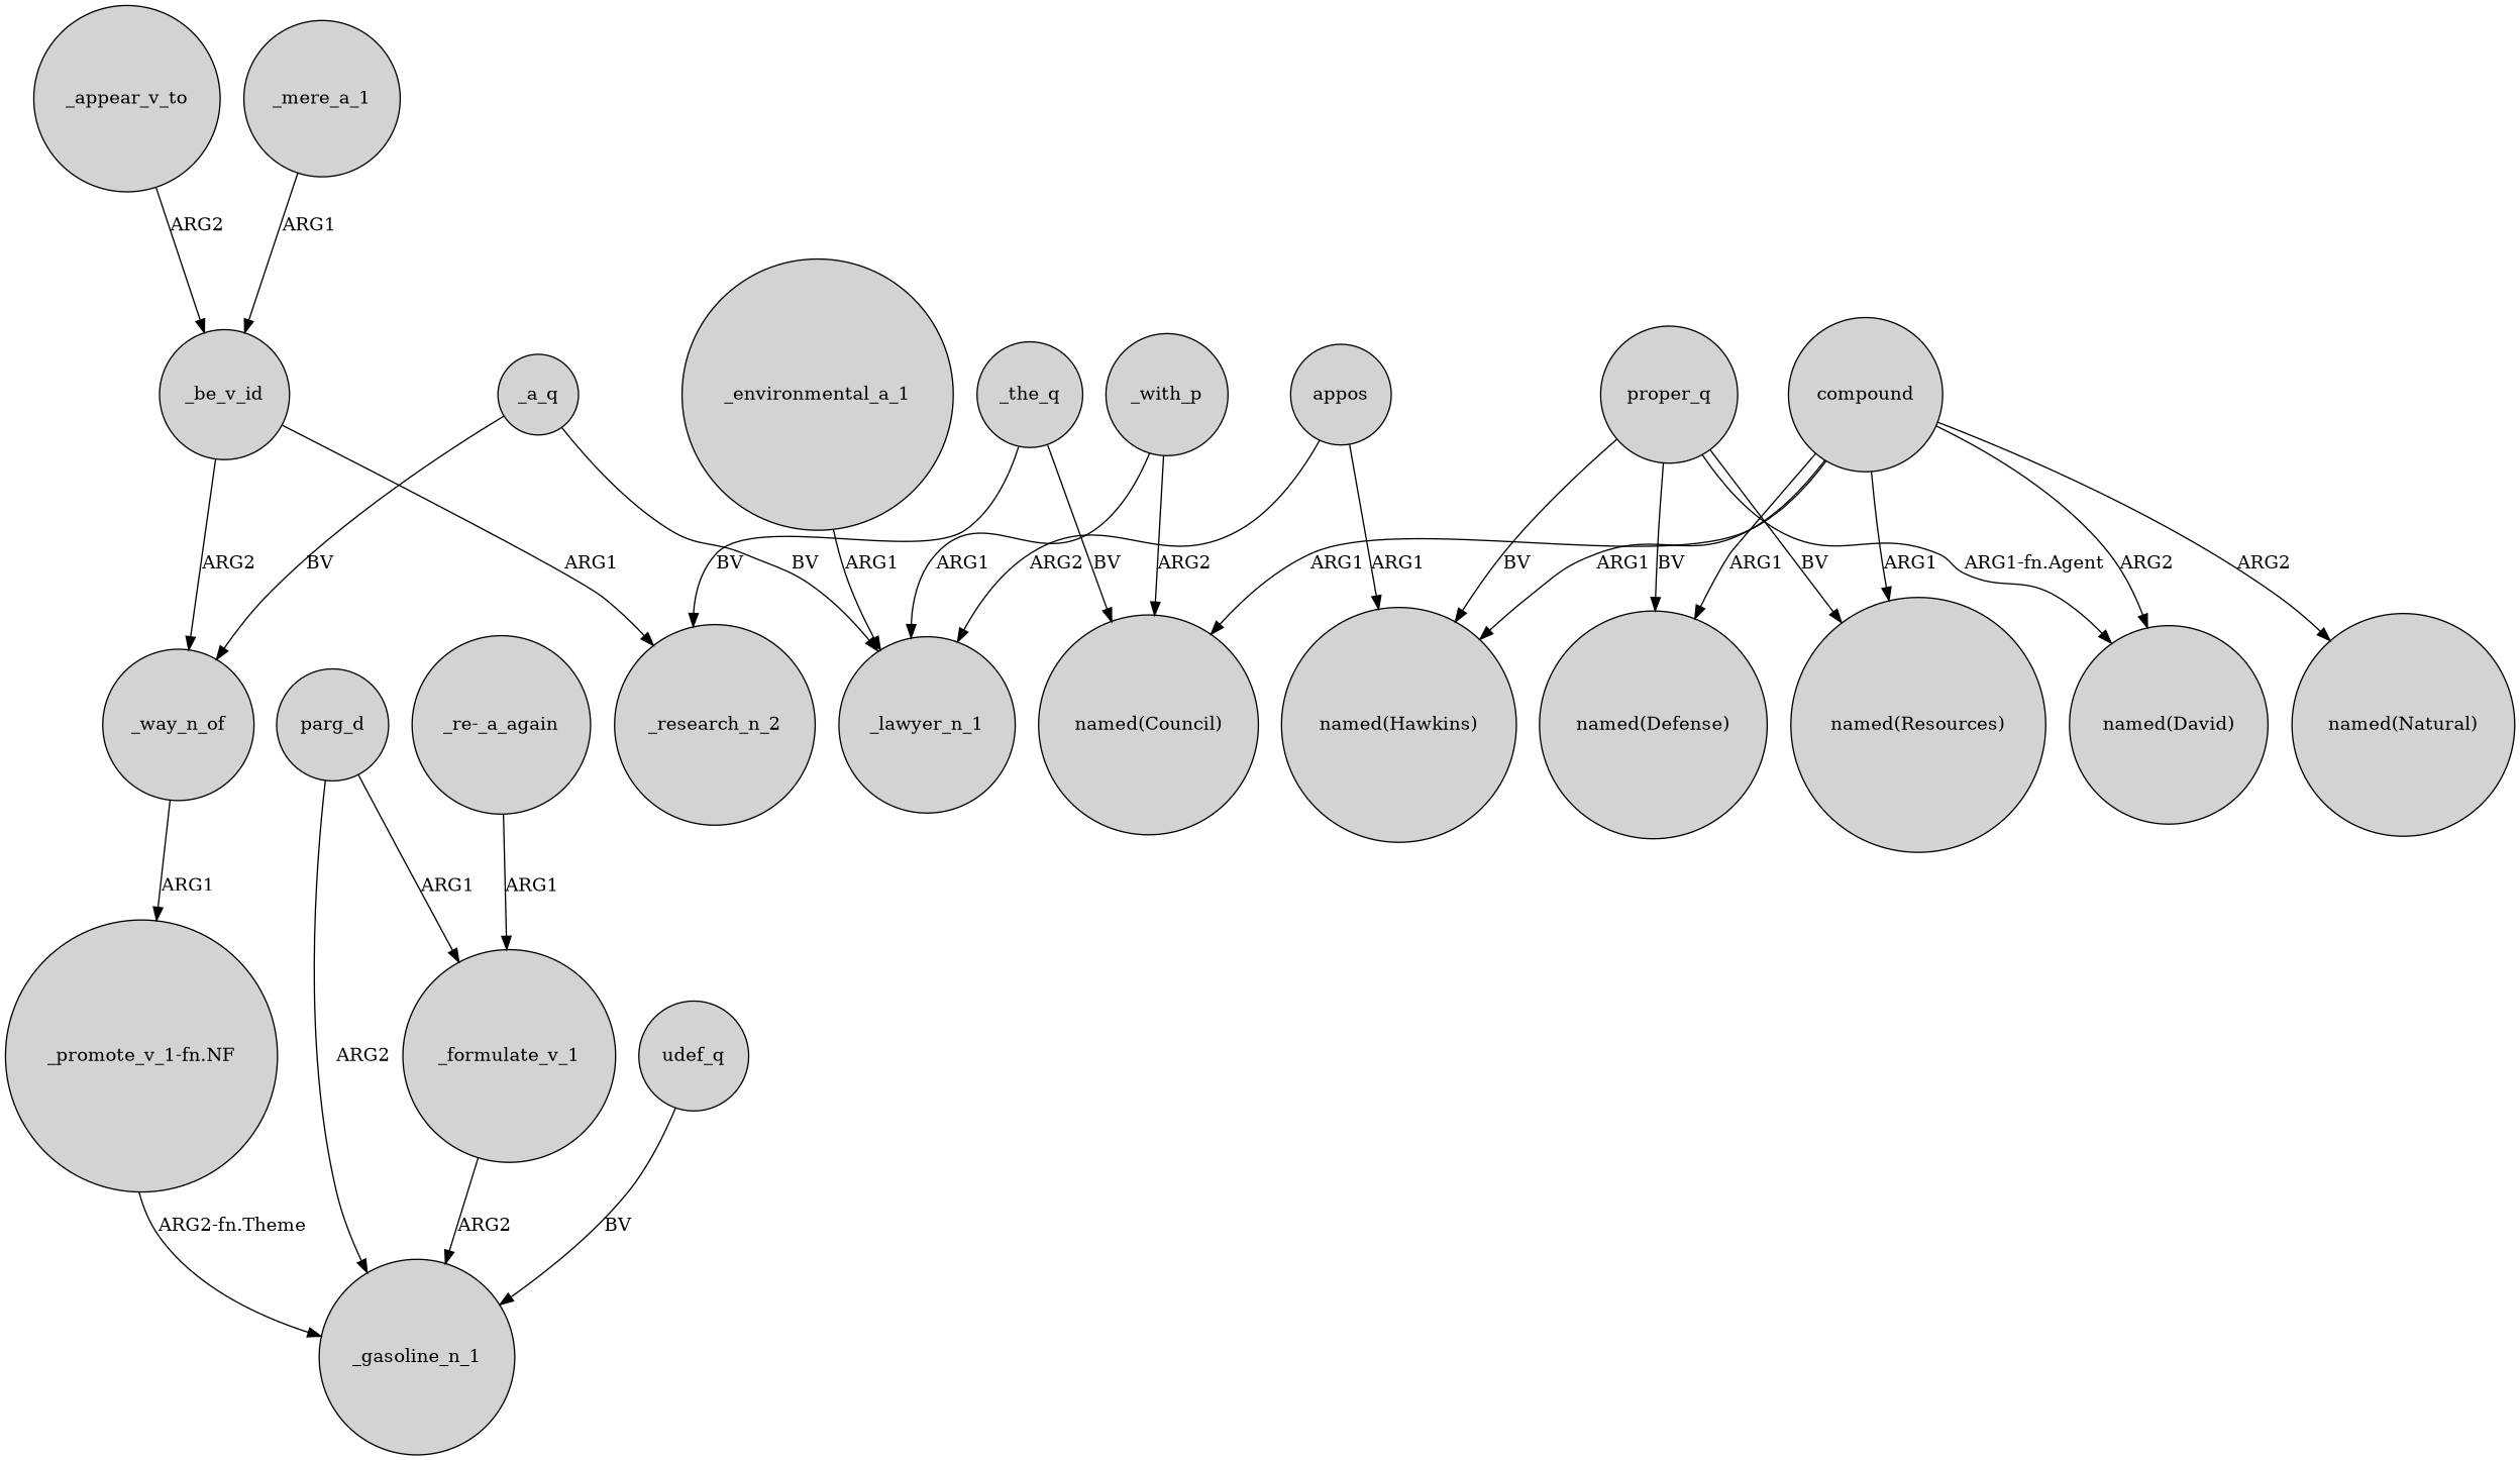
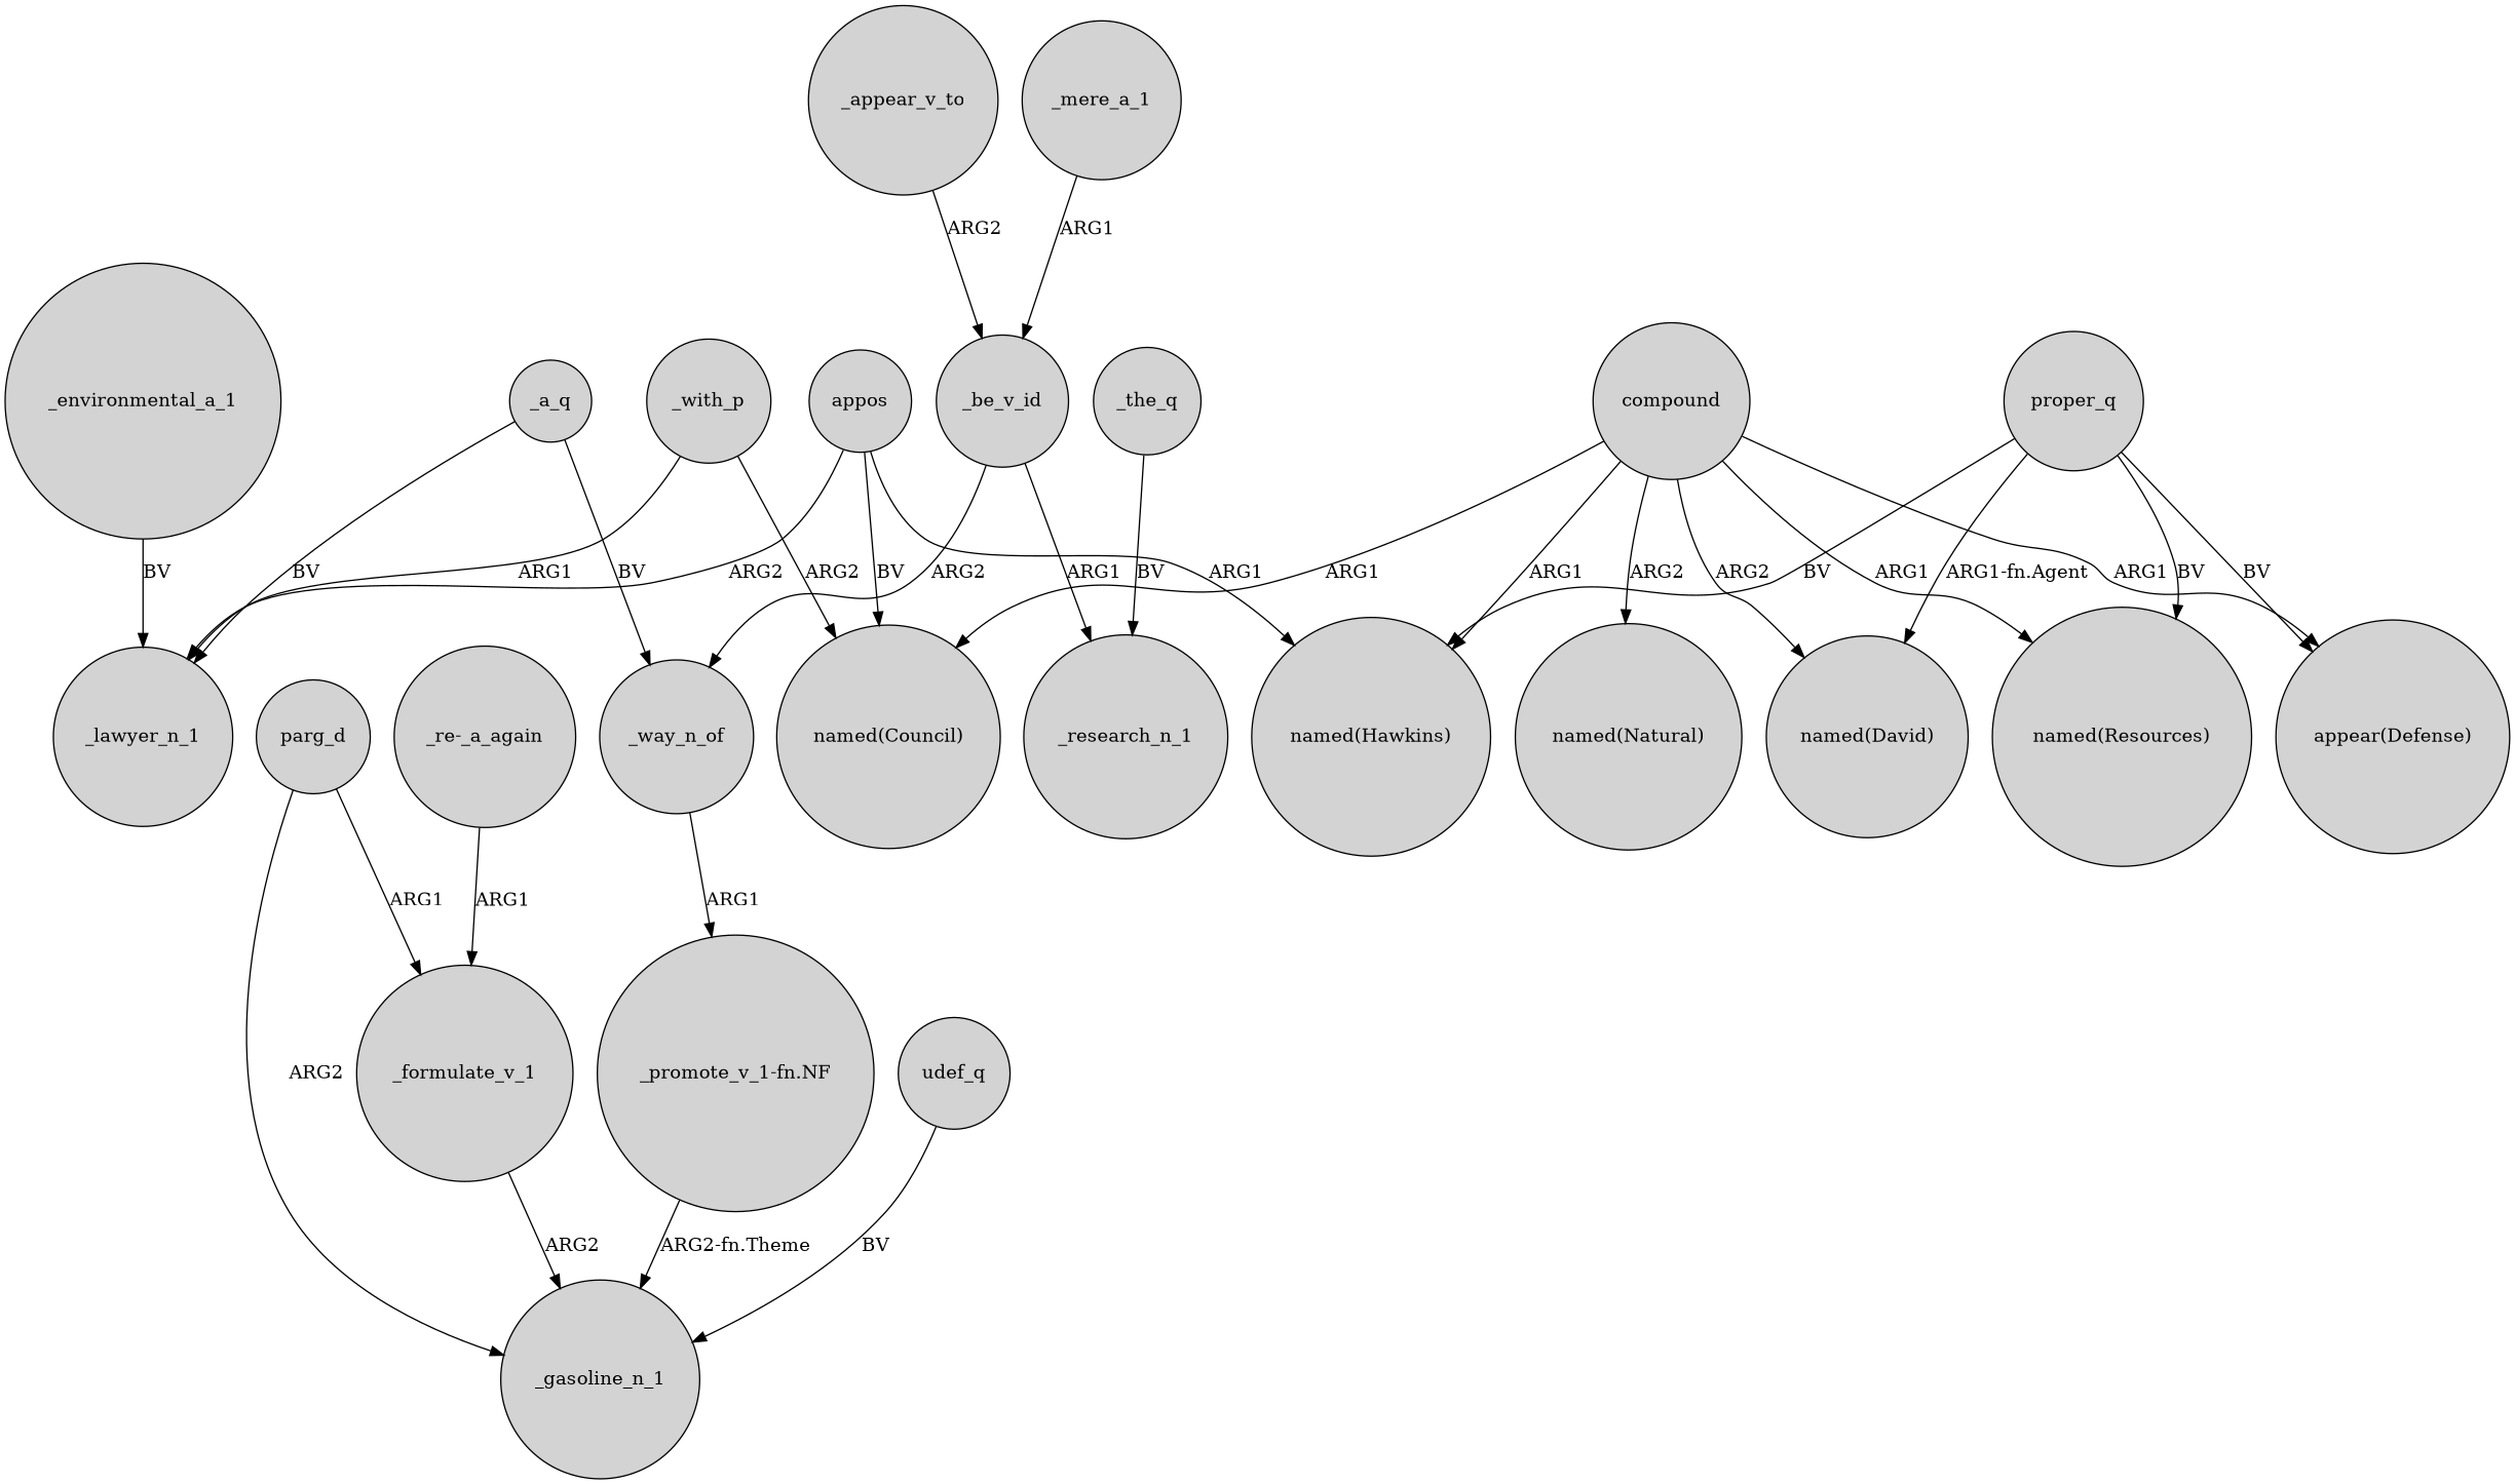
  digraph {
    node [shape=circle style=filled]
    _way_n_of
    "_promote_v_1-fn.NF"
    _gasoline_n_1
    compound
    "named(Resources)"
-   "named(Defense)"
+   "named(Defense)" [label="appear(Defense)"]
    "named(Hawkins)"
    "named(Council)"
    "named(Natural)"
    "named(David)"
    _environmental_a_1
    _lawyer_n_1
    _the_q
-   _research_n_1 [label=_research_n_2]
+   _research_n_1
    _a_q
    proper_q
    appos
    _be_v_id
    _appear_v_to
    parg_d
    _formulate_v_1
    _mere_a_1
    _with_p
    udef_q
    "_re-_a_again"
    _way_n_of -> "_promote_v_1-fn.NF" [label=ARG1]
    "_promote_v_1-fn.NF" -> _gasoline_n_1 [label="ARG2-fn.Theme"]
    compound -> "named(Resources)" [label=ARG1]
    compound -> "named(Defense)" [label=ARG1]
    compound -> "named(Hawkins)" [label=ARG1]
    compound -> "named(Council)" [label=ARG1]
    compound -> "named(Natural)" [label=ARG2]
    compound -> "named(David)" [label=ARG2]
-   _environmental_a_1 -> _lawyer_n_1 [label=ARG1]
-   _the_q -> "named(Council)" [label=BV]
+   _environmental_a_1 -> _lawyer_n_1 [label=BV]
+   appos -> "named(Council)" [label=BV]
    _the_q -> _research_n_1 [label=BV]
    _a_q -> _way_n_of [label=BV]
    _a_q -> _lawyer_n_1 [label=BV]
    proper_q -> "named(Resources)" [label=BV]
    proper_q -> "named(Defense)" [label=BV]
    proper_q -> "named(Hawkins)" [label=BV]
    proper_q -> "named(David)" [label="ARG1-fn.Agent"]
    appos -> "named(Hawkins)" [label=ARG1]
    appos -> _lawyer_n_1 [label=ARG2]
    _be_v_id -> _way_n_of [label=ARG2]
    _be_v_id -> _research_n_1 [label=ARG1]
    _appear_v_to -> _be_v_id [label=ARG2]
    parg_d -> _gasoline_n_1 [label=ARG2]
    parg_d -> _formulate_v_1 [label=ARG1]
    _formulate_v_1 -> _gasoline_n_1 [label=ARG2]
    _mere_a_1 -> _be_v_id [label=ARG1]
    _with_p -> "named(Council)" [label=ARG2]
    _with_p -> _lawyer_n_1 [label=ARG1]
    udef_q -> _gasoline_n_1 [label=BV]
    "_re-_a_again" -> _formulate_v_1 [label=ARG1]
  }
